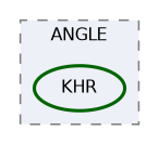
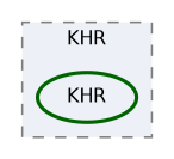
  digraph {
    compound=true
    n1 [color=darkgreen fillcolor="#edf0f7" fontname=Helvetica fontsize=10 height=0.2 label=KHR shape=ellipse style="filled,bold" width=0.4]
    subgraph cluster_1 {
      bgcolor="#edf0f7"
      fontname=Helvetica
      fontsize=10
-     label=ANGLE
+     label=KHR
      pencolor=grey50
      style="filled,dashed"
      n1
    }
  }
